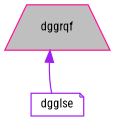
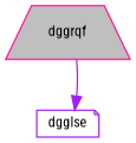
  digraph {
    rankdir=TB
    fontname="Roboto Condensed"
    node [fontname="Roboto Condensed" fontsize=10 style=filled]
    n1 [color=deeppink fillcolor=grey75 fontcolor=black height=0.2 label=dggrqf shape=trapezium width=0.4]
    n2 [color=purple fillcolor=white height=0.2 label=dgglse shape=note width=0.4]
-   n1 -> n2 [color=purple dir=back fontname="Roboto Condensed" fontsize=10 labelfontname=Helvetica labelfontsize=10 style=solid]
+   n2 -> n1 [color=purple dir=back fontname="Roboto Condensed" fontsize=10 labelfontname=Helvetica labelfontsize=10 style=solid]
  }
